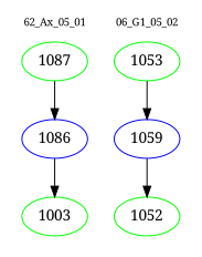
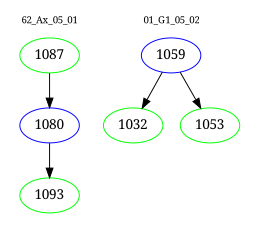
  digraph {
    fontname="Noto Serif"
    node [color=green fontname="Noto Serif"]
    edge [color=black fontname="Noto Serif"]
-   n1 [color=blue label=1086]
-   n2 [label=1003]
+   n1 [color=blue label=1080]
+   n2 [label=1093]
    n3 [label=1087]
    n4 [color=blue label=1059]
-   n5 [label=1052]
+   n5 [label=1032]
    n6 [label=1053]
    subgraph cluster_1 {
      color=white
      fontsize=10
      label="62_Ax_05_01"
      n1
      n2
      n3
    }
    subgraph cluster_2 {
      color=white
      fontsize=10
-     label="06_G1_05_02"
+     label="01_G1_05_02"
      n4
      n5
      n6
    }
    n1 -> n2
    n3 -> n1
    n4 -> n5
-   n6 -> n4
+   n4 -> n6
  }
